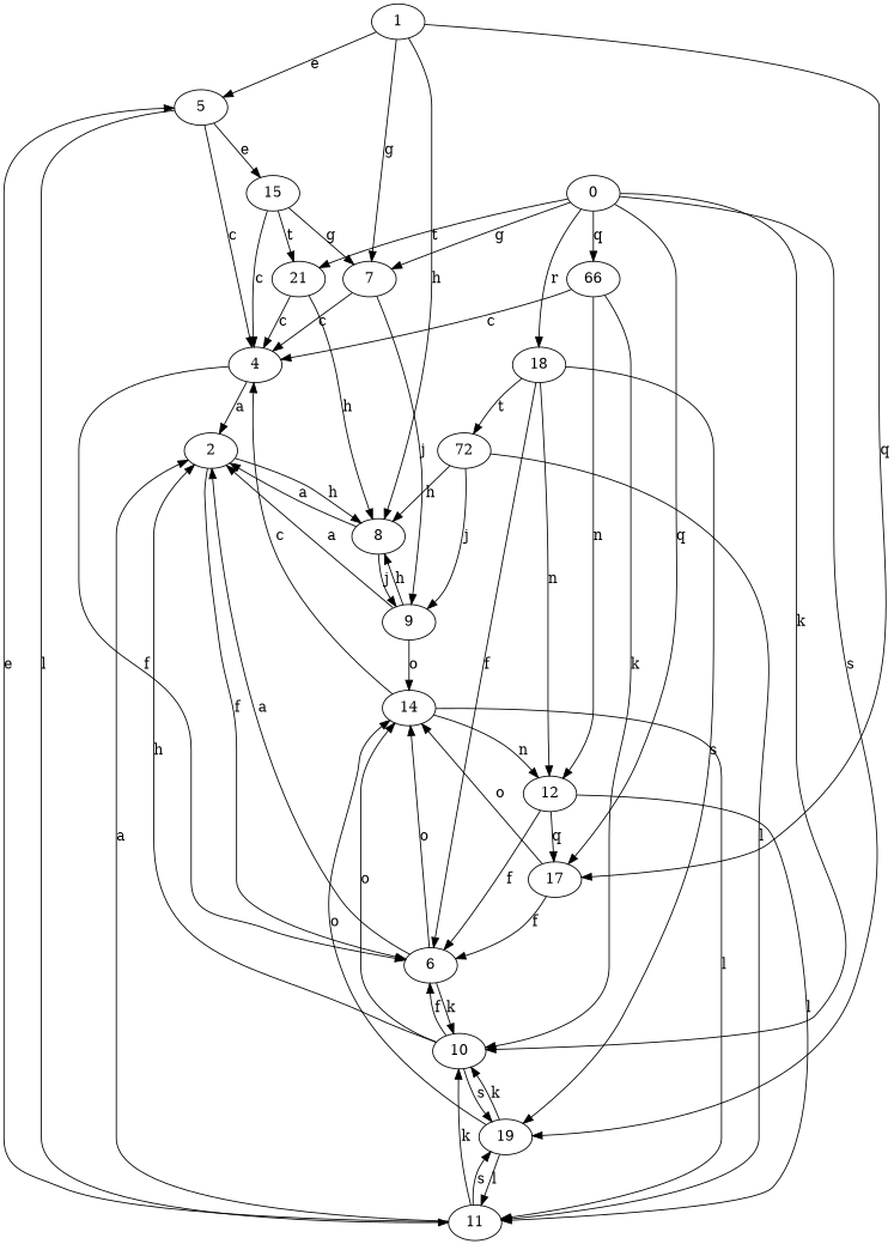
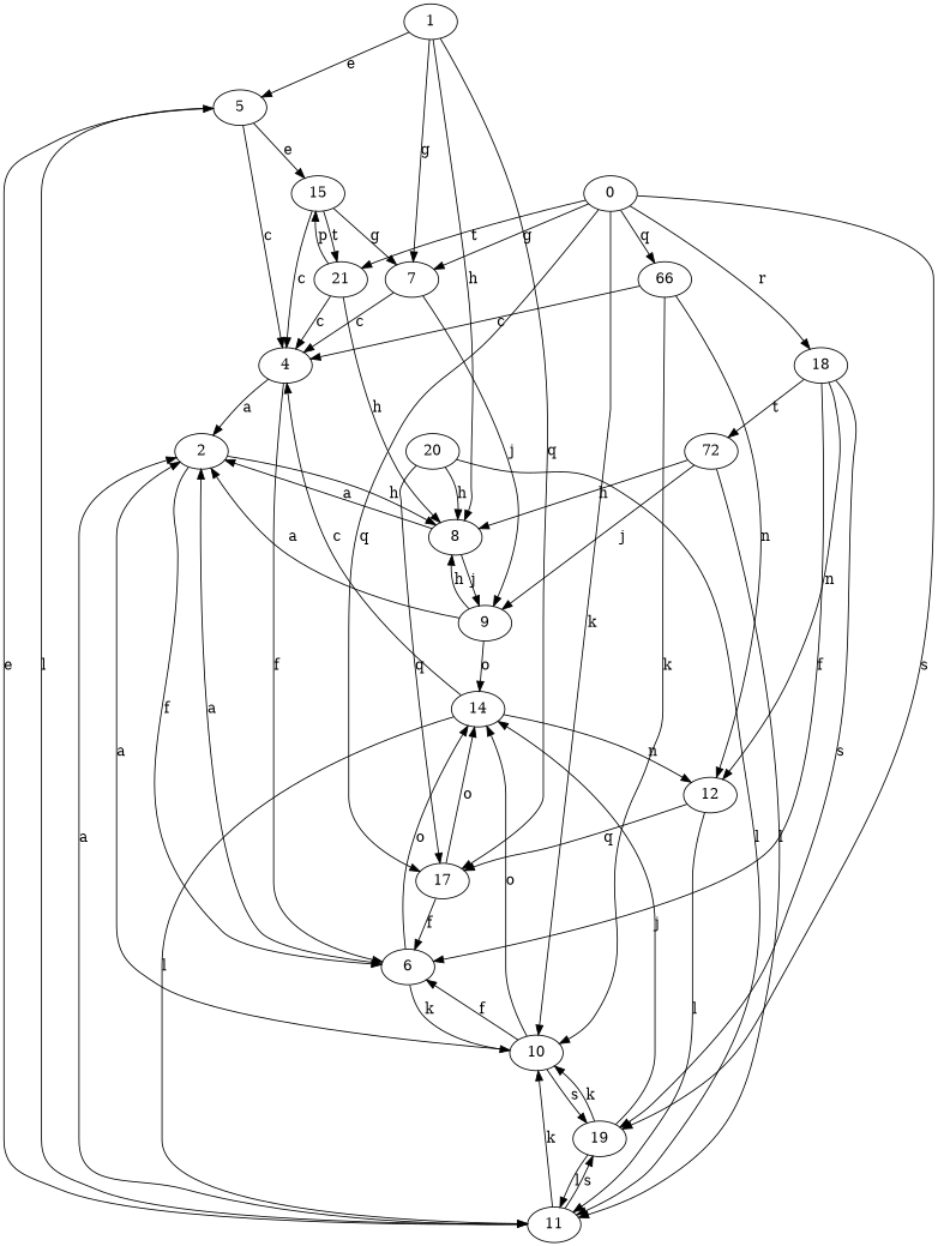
  strict digraph {
    1
    5
    7
    8
    17
    4
    11
    15
    9
    2
    6
    14
    10
    19
    12
    0
    n17 [label=66]
    18
    21
    n20 [label=72]
+   20
    1 -> 5 [label=e]
    1 -> 7 [label=g]
    1 -> 8 [label=h]
    1 -> 17 [label=q]
    5 -> 4 [label=c]
    5 -> 11 [label=l]
    5 -> 15 [label=e]
    7 -> 4 [label=c]
    7 -> 9 [label=j]
    8 -> 9 [label=j]
    8 -> 2 [label=a]
    17 -> 6 [label=f]
    17 -> 14 [label=o]
    4 -> 2 [label=a]
    4 -> 6 [label=f]
    11 -> 5 [label=e]
    11 -> 2 [label=a]
    11 -> 10 [label=k]
    11 -> 19 [label=s]
    15 -> 7 [label=g]
    15 -> 4 [label=c]
    15 -> 21 [label=t]
    9 -> 8 [label=h]
    9 -> 2 [label=a]
    9 -> 14 [label=o]
    2 -> 8 [label=h]
    2 -> 6 [label=f]
    6 -> 2 [label=a]
    6 -> 14 [label=o]
    6 -> 10 [label=k]
    14 -> 4 [label=c]
    14 -> 11 [label=l]
    14 -> 12 [label=n]
-   10 -> 2 [label=h]
+   10 -> 2 [label=a]
    10 -> 6 [label=f]
    10 -> 14 [label=o]
    10 -> 19 [label=s]
    19 -> 11 [label=l]
-   19 -> 14 [label=o]
+   19 -> 14 [label=j]
    19 -> 10 [label=k]
    12 -> 17 [label=q]
    12 -> 11 [label=l]
-   12 -> 6 [label=f]
    0 -> 7 [label=g]
    0 -> 17 [label=q]
    0 -> 10 [label=k]
    0 -> 19 [label=s]
    0 -> n17 [label=q]
    0 -> 18 [label=r]
    0 -> 21 [label=t]
    n17 -> 4 [label=c]
    n17 -> 10 [label=k]
    n17 -> 12 [label=n]
    18 -> 6 [label=f]
    18 -> 19 [label=s]
    18 -> 12 [label=n]
    18 -> n20 [label=t]
    21 -> 8 [label=h]
    21 -> 4 [label=c]
+   21 -> 15 [label=p]
    n20 -> 8 [label=h]
    n20 -> 11 [label=l]
    n20 -> 9 [label=j]
+   20 -> 8 [label=h]
+   20 -> 17 [label=q]
+   20 -> 11 [label=l]
  }
